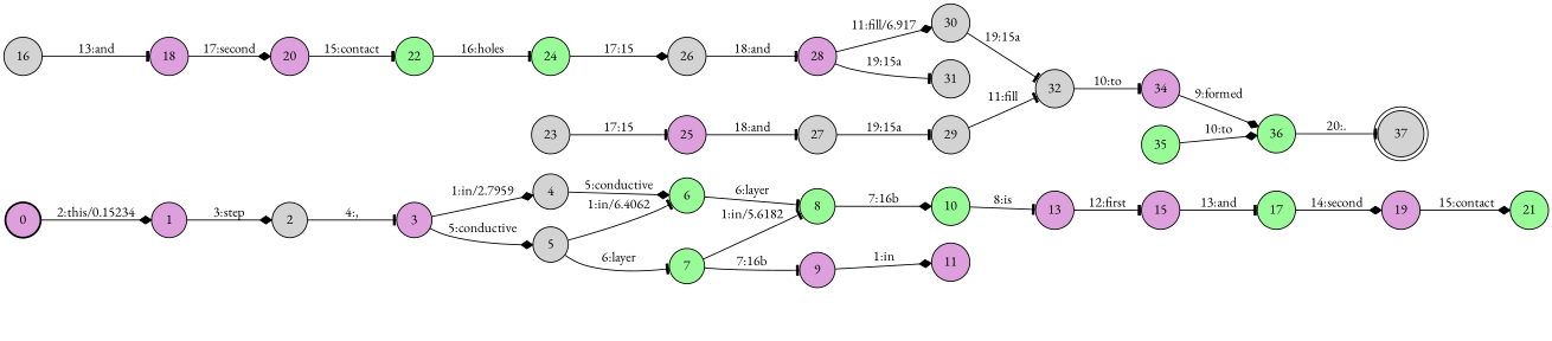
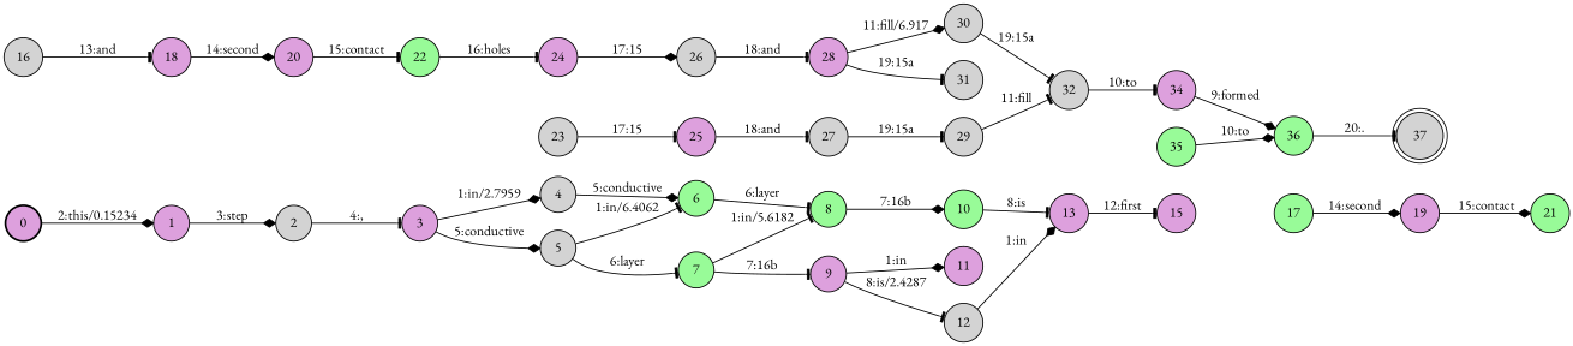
  digraph {
    fontname="EB Garamond"
    nodesep=0.25
    rankdir=LR
    ranksep=0.4
    node [fillcolor=plum fontname="EB Garamond" fontsize=14 shape=circle style="solid,filled"]
    edge [arrowhead=tee fontname="EB Garamond" fontsize=14]
    n1 [label=0 style="bold,filled"]
    n2 [label=1]
    n3 [fillcolor=lightgrey label=2]
    n4 [label=3]
    n5 [fillcolor=lightgrey label=4]
    n6 [fillcolor=lightgrey label=5]
    n7 [fillcolor=palegreen label=6]
    n8 [fillcolor=palegreen label=7]
    n9 [fillcolor=palegreen label=8]
    n10 [label=9]
    n11 [fillcolor=palegreen label=10]
    n12 [label=11]
+   n13 [fillcolor=lightgrey label=12]
    n14 [label=13]
    n15 [label=15]
    n16 [fillcolor=palegreen label=17]
    n17 [fillcolor=lightgrey label=16]
    n18 [label=18]
    n19 [label=19]
    n20 [label=20]
    n21 [fillcolor=palegreen label=21]
    n22 [fillcolor=palegreen label=22]
-   n23 [fillcolor=palegreen label=24]
+   n23 [label=24]
    n24 [fillcolor=lightgrey label=23]
    n25 [label=25]
    n26 [fillcolor=lightgrey label=26]
    n27 [fillcolor=lightgrey label=27]
    n28 [label=28]
    n29 [fillcolor=lightgrey label=29]
    n30 [fillcolor=lightgrey label=30]
    n31 [fillcolor=lightgrey label=31]
    n32 [fillcolor=lightgrey label=32]
    n33 [label=34]
    n34 [fillcolor=palegreen label=36]
    n35 [fillcolor=palegreen label=35]
    n36 [fillcolor=lightgrey label=37 shape=doublecircle]
    n1 -> n2 [arrowhead=diamond label="2:this/0.15234"]
    n2 -> n3 [arrowhead=diamond label="3:step"]
    n3 -> n4 [label="4:,"]
    n4 -> n5 [arrowhead=diamond label="1:in/2.7959"]
    n4 -> n6 [arrowhead=diamond label="5:conductive"]
    n5 -> n7 [arrowhead=diamond label="5:conductive"]
    n6 -> n7 [label="1:in/6.4062"]
    n6 -> n8 [label="6:layer"]
    n7 -> n9 [label="6:layer"]
    n8 -> n9 [label="1:in/5.6182"]
    n8 -> n10 [label="7:16b"]
    n9 -> n11 [arrowhead=diamond label="7:16b"]
    n10 -> n12 [arrowhead=diamond label="1:in"]
+   n10 -> n13 [label="8:is/2.4287"]
    n11 -> n14 [label="8:is"]
+   n13 -> n14 [arrowhead=diamond label="1:in"]
    n14 -> n15 [label="12:first"]
-   n15 -> n16 [label="13:and"]
    n16 -> n19 [arrowhead=diamond label="14:second"]
    n17 -> n18 [label="13:and"]
-   n18 -> n20 [arrowhead=diamond label="17:second"]
+   n18 -> n20 [arrowhead=diamond label="14:second"]
    n19 -> n21 [arrowhead=diamond label="15:contact"]
    n20 -> n22 [label="15:contact"]
    n22 -> n23 [label="16:holes"]
    n23 -> n26 [arrowhead=diamond label="17:15"]
    n24 -> n25 [label="17:15"]
    n25 -> n27 [label="18:and"]
    n26 -> n28 [label="18:and"]
    n27 -> n29 [label="19:15a"]
    n28 -> n30 [arrowhead=diamond label="11:fill/6.917"]
    n28 -> n31 [label="19:15a"]
    n29 -> n32 [label="11:fill"]
    n30 -> n32 [label="19:15a"]
    n32 -> n33 [label="10:to"]
    n33 -> n34 [arrowhead=diamond label="9:formed"]
    n34 -> n36 [label="20:."]
    n35 -> n34 [arrowhead=diamond label="10:to"]
  }
